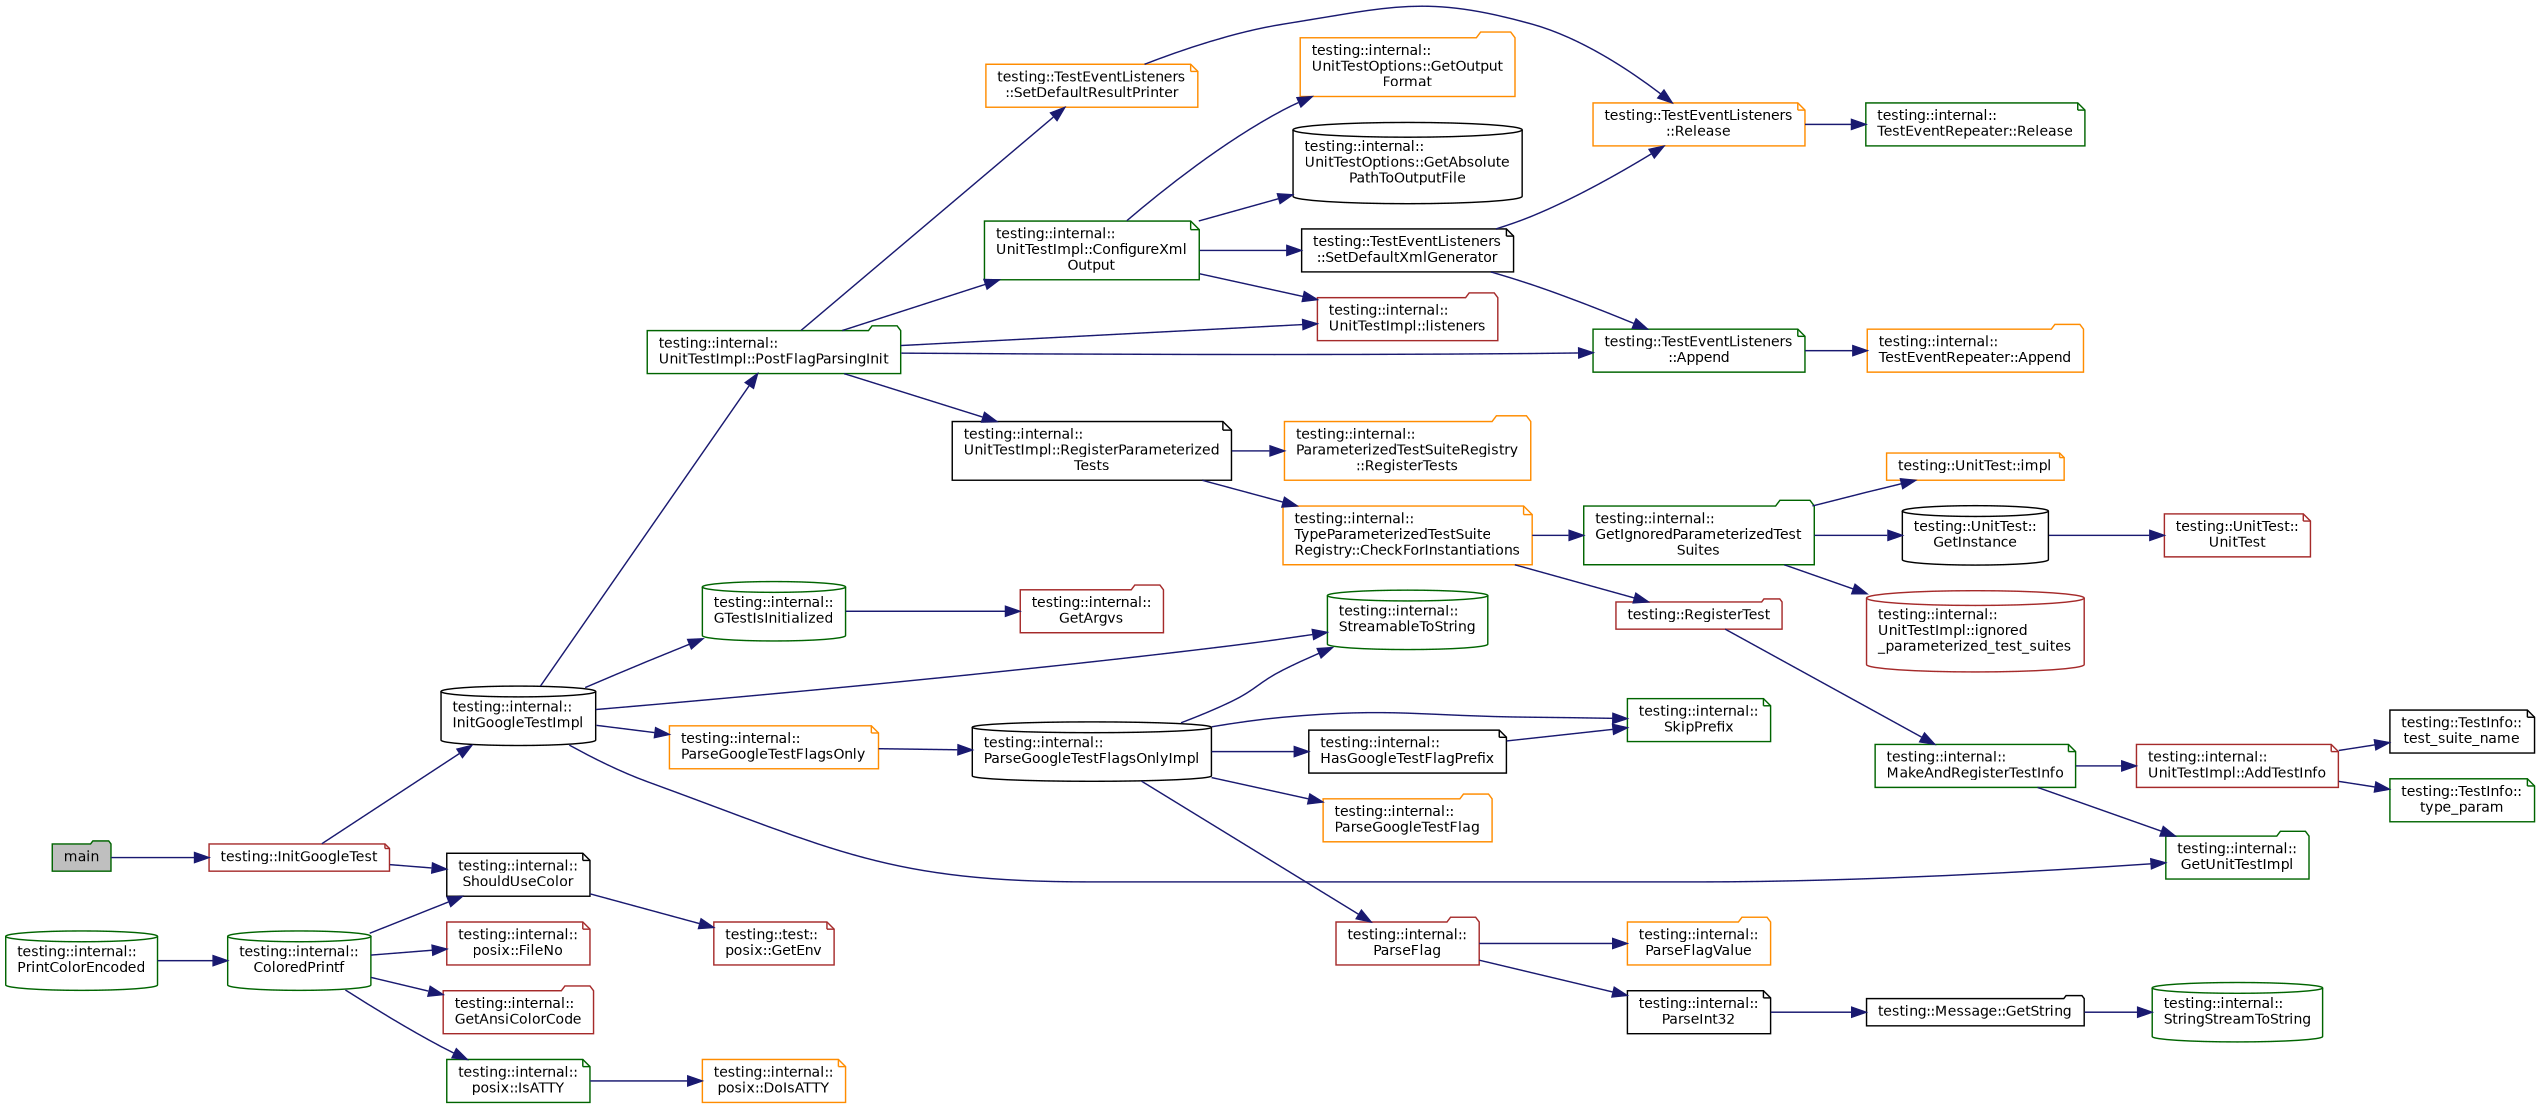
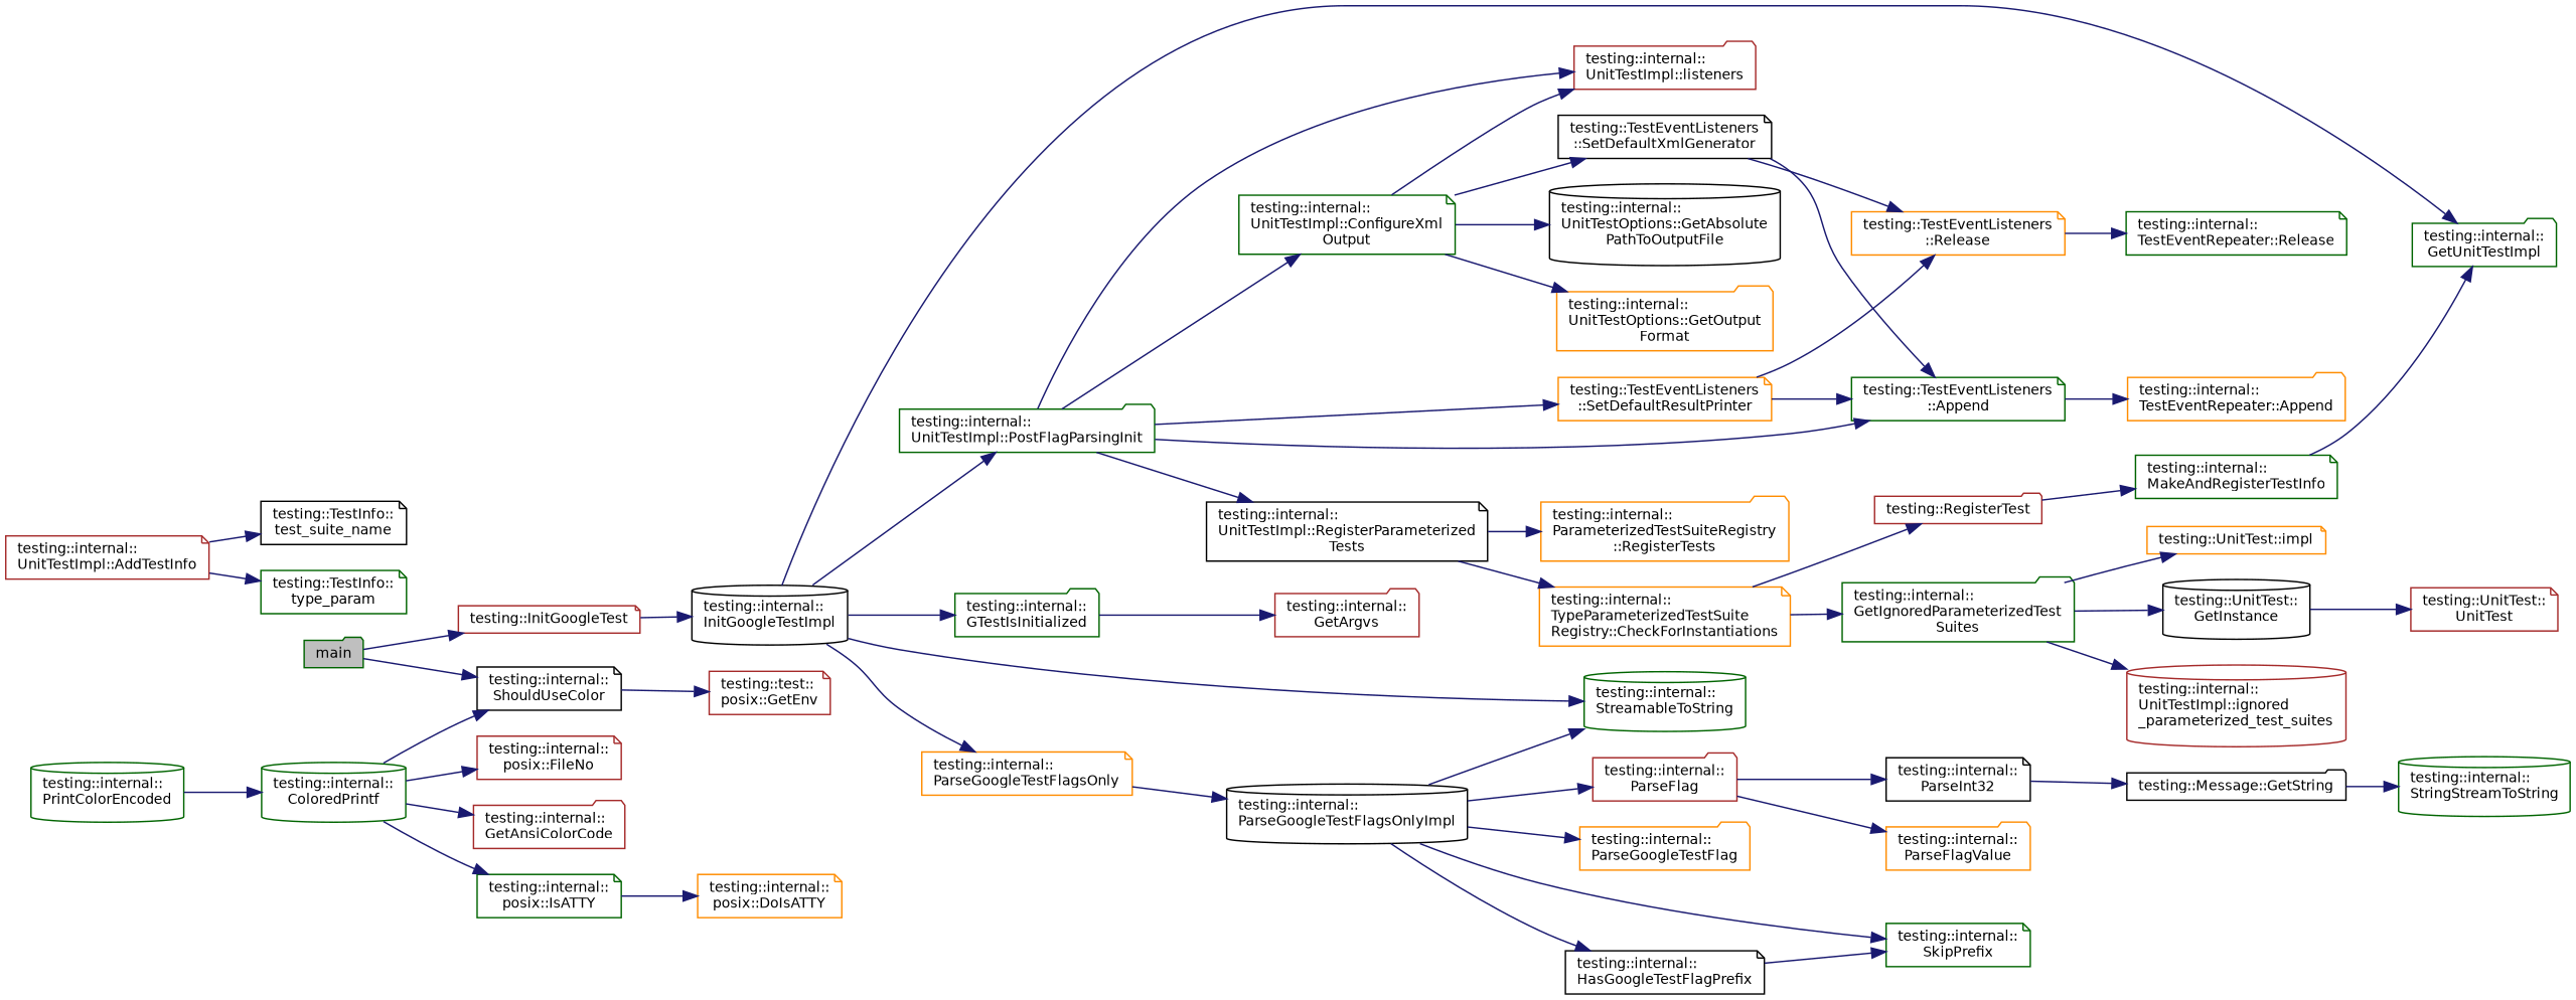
  digraph {
    rankdir=LR
    node [color=darkgreen fontname=Helvetica fontsize=10 shape=note]
    edge [color=midnightblue fontname=Helvetica fontsize=10 labelfontname=Helvetica labelfontsize=10 style=solid]
    n1 [fillcolor=grey75 fontcolor=black height=0.2 label=main shape=folder style=filled width=0.4]
    n2 [color=brown height=0.2 label="testing::InitGoogleTest" width=0.4]
    n3 [color=black height=0.2 label="testing::internal::\lShouldUseColor" width=0.4]
    n4 [color=black height=0.2 label="testing::internal::\lInitGoogleTestImpl" shape=cylinder width=0.4]
    n5 [color=brown height=0.2 label="testing::test::\lposix::GetEnv" width=0.4]
    n6 [height=0.2 label="testing::internal::\lGetUnitTestImpl" shape=folder width=0.4]
-   n7 [height=0.2 label="testing::internal::\lGTestIsInitialized" shape=cylinder width=0.4]
+   n7 [height=0.2 label="testing::internal::\lGTestIsInitialized" shape=folder width=0.4]
    n8 [color=darkorange height=0.2 label="testing::internal::\lParseGoogleTestFlagsOnly" width=0.4]
    n9 [height=0.2 label="testing::internal::\lStreamableToString" shape=cylinder width=0.4]
    n10 [height=0.2 label="testing::internal::\lUnitTestImpl::PostFlagParsingInit" shape=folder width=0.4]
    n11 [color=brown height=0.2 label="testing::internal::\lGetArgvs" shape=folder width=0.4]
    n12 [color=black height=0.2 label="testing::internal::\lParseGoogleTestFlagsOnlyImpl" shape=cylinder width=0.4]
    n13 [height=0.2 label="testing::TestEventListeners\l::Append" width=0.4]
    n14 [height=0.2 label="testing::internal::\lUnitTestImpl::ConfigureXml\lOutput" width=0.4]
    n15 [color=brown height=0.2 label="testing::internal::\lUnitTestImpl::listeners" shape=folder width=0.4]
    n16 [color=black height=0.2 label="testing::internal::\lUnitTestImpl::RegisterParameterized\lTests" width=0.4]
    n17 [color=darkorange height=0.2 label="testing::TestEventListeners\l::SetDefaultResultPrinter" width=0.4]
    n18 [color=black height=0.2 label="testing::internal::\lHasGoogleTestFlagPrefix" width=0.4]
    n19 [color=brown height=0.2 label="testing::internal::\lParseFlag" shape=folder width=0.4]
    n20 [color=darkorange height=0.2 label="testing::internal::\lParseGoogleTestFlag" shape=folder width=0.4]
    n21 [height=0.2 label="testing::internal::\lSkipPrefix" width=0.4]
    n22 [color=darkorange height=0.2 label="testing::internal::\lParseFlagValue" shape=folder width=0.4]
    n23 [color=black height=0.2 label="testing::internal::\lParseInt32" width=0.4]
    n24 [height=0.2 label="testing::internal::\lPrintColorEncoded" shape=cylinder width=0.4]
    n25 [height=0.2 label="testing::internal::\lColoredPrintf" shape=cylinder width=0.4]
    n26 [color=black height=0.2 label="testing::Message::GetString" shape=folder width=0.4]
    n27 [height=0.2 label="testing::internal::\lStringStreamToString" shape=cylinder width=0.4]
    n28 [color=brown height=0.2 label="testing::internal::\lposix::FileNo" width=0.4]
    n29 [color=brown height=0.2 label="testing::internal::\lGetAnsiColorCode" shape=folder width=0.4]
    n30 [height=0.2 label="testing::internal::\lposix::IsATTY" width=0.4]
    n31 [color=darkorange height=0.2 label="testing::internal::\lposix::DoIsATTY" width=0.4]
    n32 [color=darkorange height=0.2 label="testing::internal::\lTestEventRepeater::Append" shape=folder width=0.4]
    n33 [color=black height=0.2 label="testing::internal::\lUnitTestOptions::GetAbsolute\lPathToOutputFile" shape=cylinder width=0.4]
    n34 [color=darkorange height=0.2 label="testing::internal::\lUnitTestOptions::GetOutput\lFormat" shape=folder width=0.4]
    n35 [color=black height=0.2 label="testing::TestEventListeners\l::SetDefaultXmlGenerator" width=0.4]
    n36 [color=darkorange height=0.2 label="testing::internal::\lTypeParameterizedTestSuite\lRegistry::CheckForInstantiations" width=0.4]
    n37 [color=darkorange height=0.2 label="testing::internal::\lParameterizedTestSuiteRegistry\l::RegisterTests" shape=folder width=0.4]
    n38 [color=darkorange height=0.2 label="testing::TestEventListeners\l::Release" width=0.4]
    n39 [height=0.2 label="testing::internal::\lTestEventRepeater::Release" width=0.4]
    n40 [height=0.2 label="testing::internal::\lGetIgnoredParameterizedTest\lSuites" shape=folder width=0.4]
    n41 [color=brown height=0.2 label="testing::RegisterTest" shape=folder width=0.4]
    n42 [color=black height=0.2 label="testing::UnitTest::\lGetInstance" shape=cylinder width=0.4]
    n43 [color=brown height=0.2 label="testing::internal::\lUnitTestImpl::ignored\l_parameterized_test_suites" shape=cylinder width=0.4]
    n44 [color=darkorange height=0.2 label="testing::UnitTest::impl" width=0.4]
    n45 [height=0.2 label="testing::internal::\lMakeAndRegisterTestInfo" width=0.4]
    n46 [color=brown height=0.2 label="testing::UnitTest::\lUnitTest" width=0.4]
    n47 [color=brown height=0.2 label="testing::internal::\lUnitTestImpl::AddTestInfo" width=0.4]
    n48 [color=black height=0.2 label="testing::TestInfo::\ltest_suite_name" width=0.4]
    n49 [height=0.2 label="testing::TestInfo::\ltype_param" width=0.4]
    n1 -> n2
-   n2 -> n3
+   n1 -> n3
    n2 -> n4
    n3 -> n5
    n4 -> n6
    n4 -> n7
    n4 -> n8
    n4 -> n9
    n4 -> n10
    n7 -> n11
    n8 -> n12
    n10 -> n13
    n10 -> n14
    n10 -> n15
    n10 -> n16
    n10 -> n17
    n12 -> n9
    n12 -> n18
    n12 -> n19
    n12 -> n20
    n12 -> n21
    n13 -> n32
    n14 -> n15
    n14 -> n33
    n14 -> n34
    n14 -> n35
    n16 -> n36
    n16 -> n37
+   n17 -> n13
    n17 -> n38
    n18 -> n21
    n19 -> n22
    n19 -> n23
    n23 -> n26
    n24 -> n25
    n25 -> n3
    n25 -> n28
    n25 -> n29
    n25 -> n30
    n26 -> n27
    n30 -> n31
    n35 -> n13
    n35 -> n38
    n36 -> n40
    n36 -> n41
    n38 -> n39
    n40 -> n42
    n40 -> n43
    n40 -> n44
    n41 -> n45
    n42 -> n46
    n45 -> n6
-   n45 -> n47
    n47 -> n48
    n47 -> n49
  }
